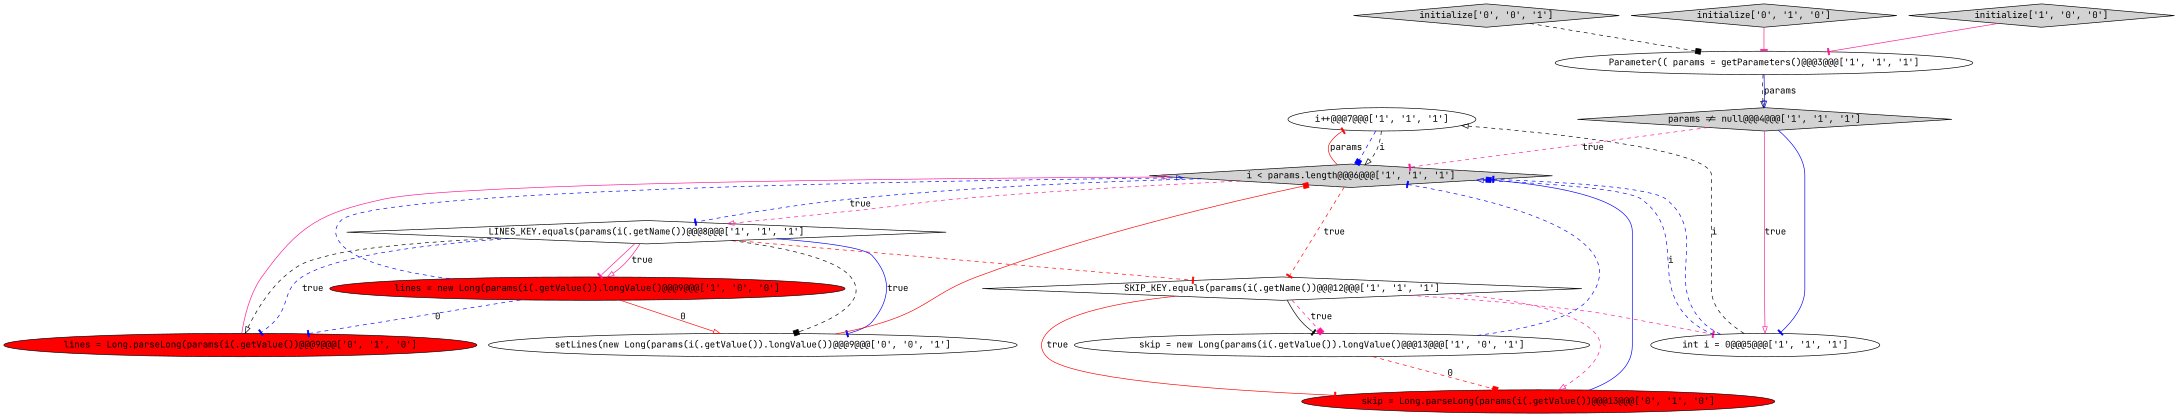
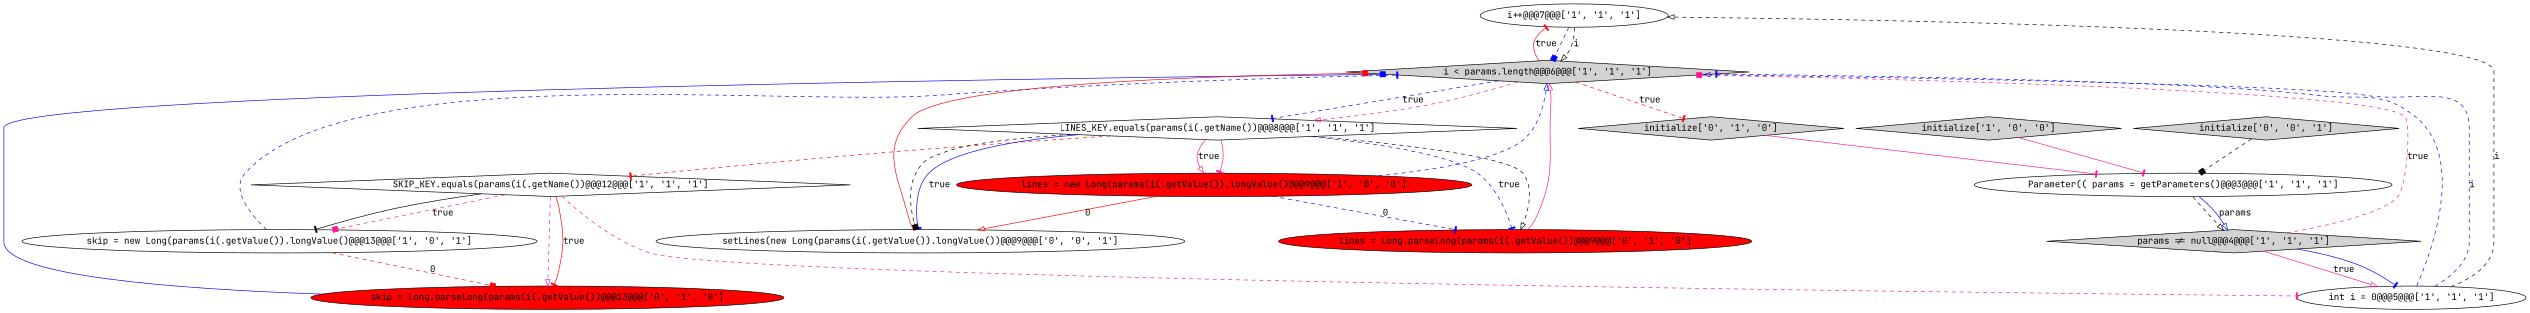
  digraph {
    fontname="JetBrains Mono"
    node [fillcolor=white fontname="JetBrains Mono" shape=ellipse style=filled]
    edge [arrowhead=tee color=blue fontname="JetBrains Mono" style=dashed]
    n1 [label="i++@@@7@@@['1', '1', '1']"]
    n2 [fillcolor=lightgray label="i < params.length@@@6@@@['1', '1', '1']" shape=diamond]
    n3 [label="SKIP_KEY.equals(params(i(.getName())@@@12@@@['1', '1', '1']" shape=diamond]
    n4 [label="LINES_KEY.equals(params(i(.getName())@@@8@@@['1', '1', '1']" shape=diamond]
    n5 [label="skip = new Long(params(i(.getValue()).longValue()@@@13@@@['1', '0', '1']"]
    n6 [fillcolor=red label="skip = Long.parseLong(params(i(.getValue())@@@13@@@['0', '1', '0']"]
    n7 [label="int i = 0@@@5@@@['1', '1', '1']"]
    n8 [fillcolor=red label="lines = Long.parseLong(params(i(.getValue())@@@9@@@['0', '1', '0']"]
    n9 [label="setLines(new Long(params(i(.getValue()).longValue())@@@9@@@['0', '0', '1']"]
    n10 [fillcolor=lightgray label="initialize['0', '0', '1']" shape=diamond]
    n11 [label="Parameter(( params = getParameters()@@@3@@@['1', '1', '1']"]
    n12 [fillcolor=lightgray label="params != null@@@4@@@['1', '1', '1']" shape=diamond]
    n13 [fillcolor=red label="lines = new Long(params(i(.getValue()).longValue()@@@9@@@['1', '0', '0']"]
    n14 [fillcolor=lightgray label="initialize['0', '1', '0']" shape=diamond]
    n15 [fillcolor=lightgray label="initialize['1', '0', '0']" shape=diamond]
    n1 -> n2 [arrowhead=box]
    n1 -> n2 [arrowhead=onormal color=black label=i]
-   n2 -> n1 [color=red label=params style=solid]
-   n2 -> n3 [color=red label=true]
+   n2 -> n1 [color=red label=true style=solid]
+   n2 -> n14 [color=red label=true]
    n2 -> n4 [label=true]
    n2 -> n4 [arrowhead=onormal color=deeppink]
    n3 -> n5 [arrowhead=box color=deeppink label=true]
    n3 -> n5 [color=black style=solid]
    n3 -> n6 [arrowhead=onormal color=deeppink]
    n3 -> n6 [color=red label=true style=solid]
    n3 -> n7 [color=deeppink]
    n4 -> n3 [color=red]
    n4 -> n8 [label=true]
    n4 -> n8 [arrowhead=onormal color=black]
    n4 -> n9 [label=true style=solid]
    n4 -> n9 [arrowhead=box color=black]
    n4 -> n13 [color=deeppink style=solid]
    n4 -> n13 [arrowhead=onormal color=deeppink label=true style=solid]
    n5 -> n2
    n5 -> n6 [arrowhead=box color=red label=0]
    n6 -> n2 [arrowhead=box style=solid]
    n7 -> n1 [arrowhead=onormal color=black label=i]
    n7 -> n2
    n7 -> n2 [arrowhead=onormal label=i]
    n8 -> n2 [arrowhead=onormal color=deeppink style=solid]
    n9 -> n2 [arrowhead=box color=red style=solid]
    n10 -> n11 [arrowhead=box color=black]
    n11 -> n12 [arrowhead=onormal color=black]
    n11 -> n12 [arrowhead=onormal label=params style=solid]
-   n12 -> n2 [color=deeppink label=true]
+   n12 -> n2 [arrowhead=box color=deeppink label=true]
    n12 -> n7 [arrowhead=onormal color=deeppink label=true style=solid]
    n12 -> n7 [style=solid]
    n13 -> n2 [arrowhead=onormal]
    n13 -> n8 [label=0]
    n13 -> n9 [arrowhead=onormal color=red label=0 style=solid]
    n14 -> n11 [color=deeppink style=solid]
    n15 -> n11 [color=deeppink style=solid]
  }
